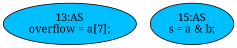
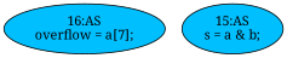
  strict digraph {
    fontname="Noto Serif"
    node [fillcolor=deepskyblue statements="[]" style=filled typ=Assign fontname="Noto Serif"]
-   n1 [ast="<pyverilog.vparser.ast.Assign object at 0x7f1f1cf23410>" def_var="['overflow']" label="13:AS\noverflow = a[7];" use_var="['a']"]
+   n1 [ast="<pyverilog.vparser.ast.Assign object at 0x7f1f1cf23410>" def_var="['overflow']" label="16:AS\noverflow = a[7];" use_var="['a']"]
    n2 [ast="<pyverilog.vparser.ast.Assign object at 0x7f1f1ced6950>" def_var="['s']" label="15:AS\ns = a & b;" use_var="['a', 'b']"]
  }
